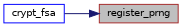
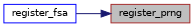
  digraph {
    rankdir=RL
    node [fontname=Helvetica fontsize=10 shape=record style=filled]
    n1 [color=brown fillcolor=grey75 fontcolor=black height=0.2 label=register_prng width=0.4]
-   n2 [color=blue fillcolor=white height=0.2 label=crypt_fsa width=0.4]
+   n2 [color=blue fillcolor=white height=0.2 label=register_fsa width=0.4]
    n1 -> n2 [color=midnightblue dir=back fontname=Helvetica fontsize=10 labelfontname=Helvetica labelfontsize=10 style=solid]
  }
